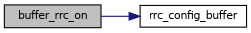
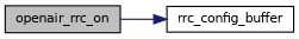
  digraph {
    rankdir=LR
    node [color=black fontname=Helvetica fontsize=10 shape=record style=filled]
-   n1 [fillcolor=grey75 fontcolor=black height=0.2 label=buffer_rrc_on width=0.4]
+   n1 [fillcolor=grey75 fontcolor=black height=0.2 label=openair_rrc_on width=0.4]
    n2 [fillcolor=white height=0.2 label=rrc_config_buffer width=0.4]
    n1 -> n2 [color=midnightblue fontname=Helvetica fontsize=10 labelfontname=Helvetica labelfontsize=10 style=solid]
  }
